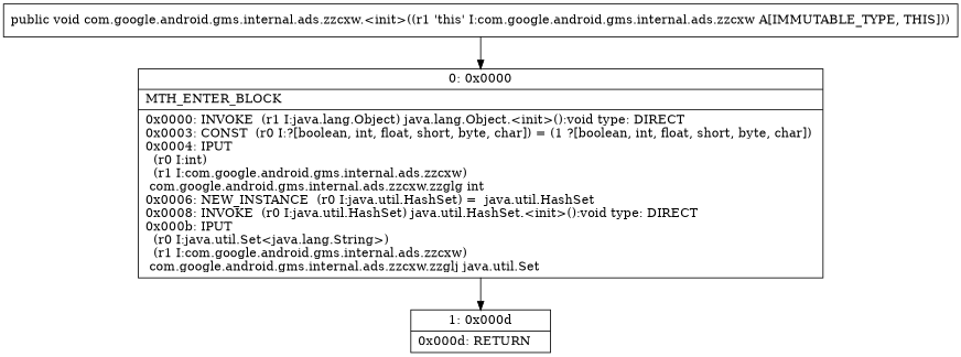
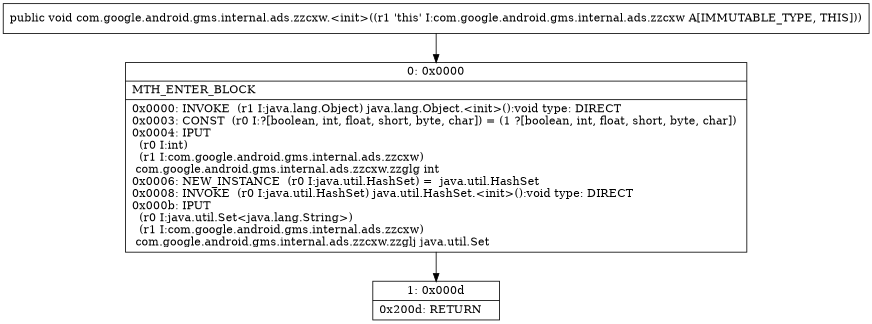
  digraph {
    fontname="DejaVu Serif"
    node [shape=record fontname="DejaVu Serif"]
    edge [fontname="DejaVu Serif"]
    n1 [label="{0\:\ 0x0000|MTH_ENTER_BLOCK\l|0x0000: INVOKE  (r1 I:java.lang.Object) java.lang.Object.\<init\>():void type: DIRECT \l0x0003: CONST  (r0 I:?[boolean, int, float, short, byte, char]) = (1 ?[boolean, int, float, short, byte, char]) \l0x0004: IPUT  \l  (r0 I:int)\l  (r1 I:com.google.android.gms.internal.ads.zzcxw)\l com.google.android.gms.internal.ads.zzcxw.zzglg int \l0x0006: NEW_INSTANCE  (r0 I:java.util.HashSet) =  java.util.HashSet \l0x0008: INVOKE  (r0 I:java.util.HashSet) java.util.HashSet.\<init\>():void type: DIRECT \l0x000b: IPUT  \l  (r0 I:java.util.Set\<java.lang.String\>)\l  (r1 I:com.google.android.gms.internal.ads.zzcxw)\l com.google.android.gms.internal.ads.zzcxw.zzglj java.util.Set \l}"]
-   n2 [label="{1\:\ 0x000d|0x000d: RETURN   \l}"]
+   n2 [label="{1\:\ 0x000d|0x200d: RETURN   \l}"]
    n3 [label="{public void com.google.android.gms.internal.ads.zzcxw.\<init\>((r1 'this' I:com.google.android.gms.internal.ads.zzcxw A[IMMUTABLE_TYPE, THIS])) }"]
    n1 -> n2
    n3 -> n1
  }
